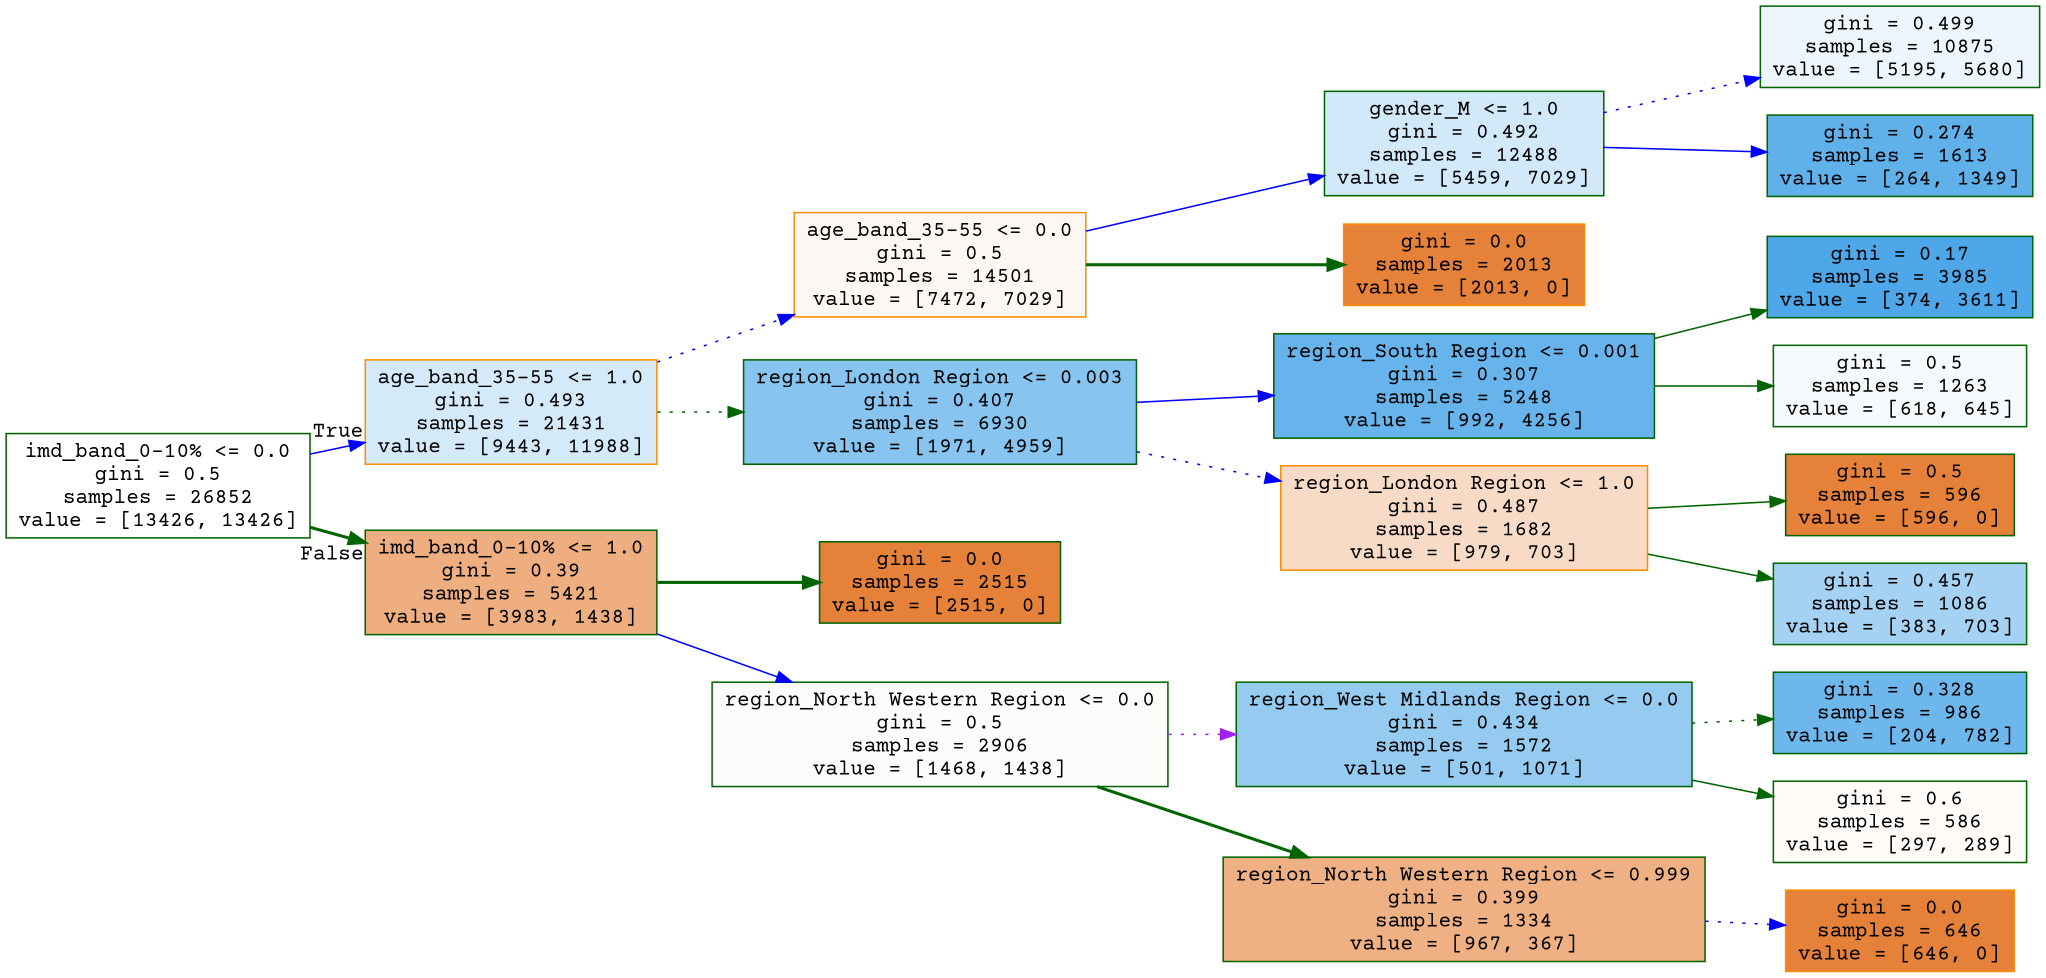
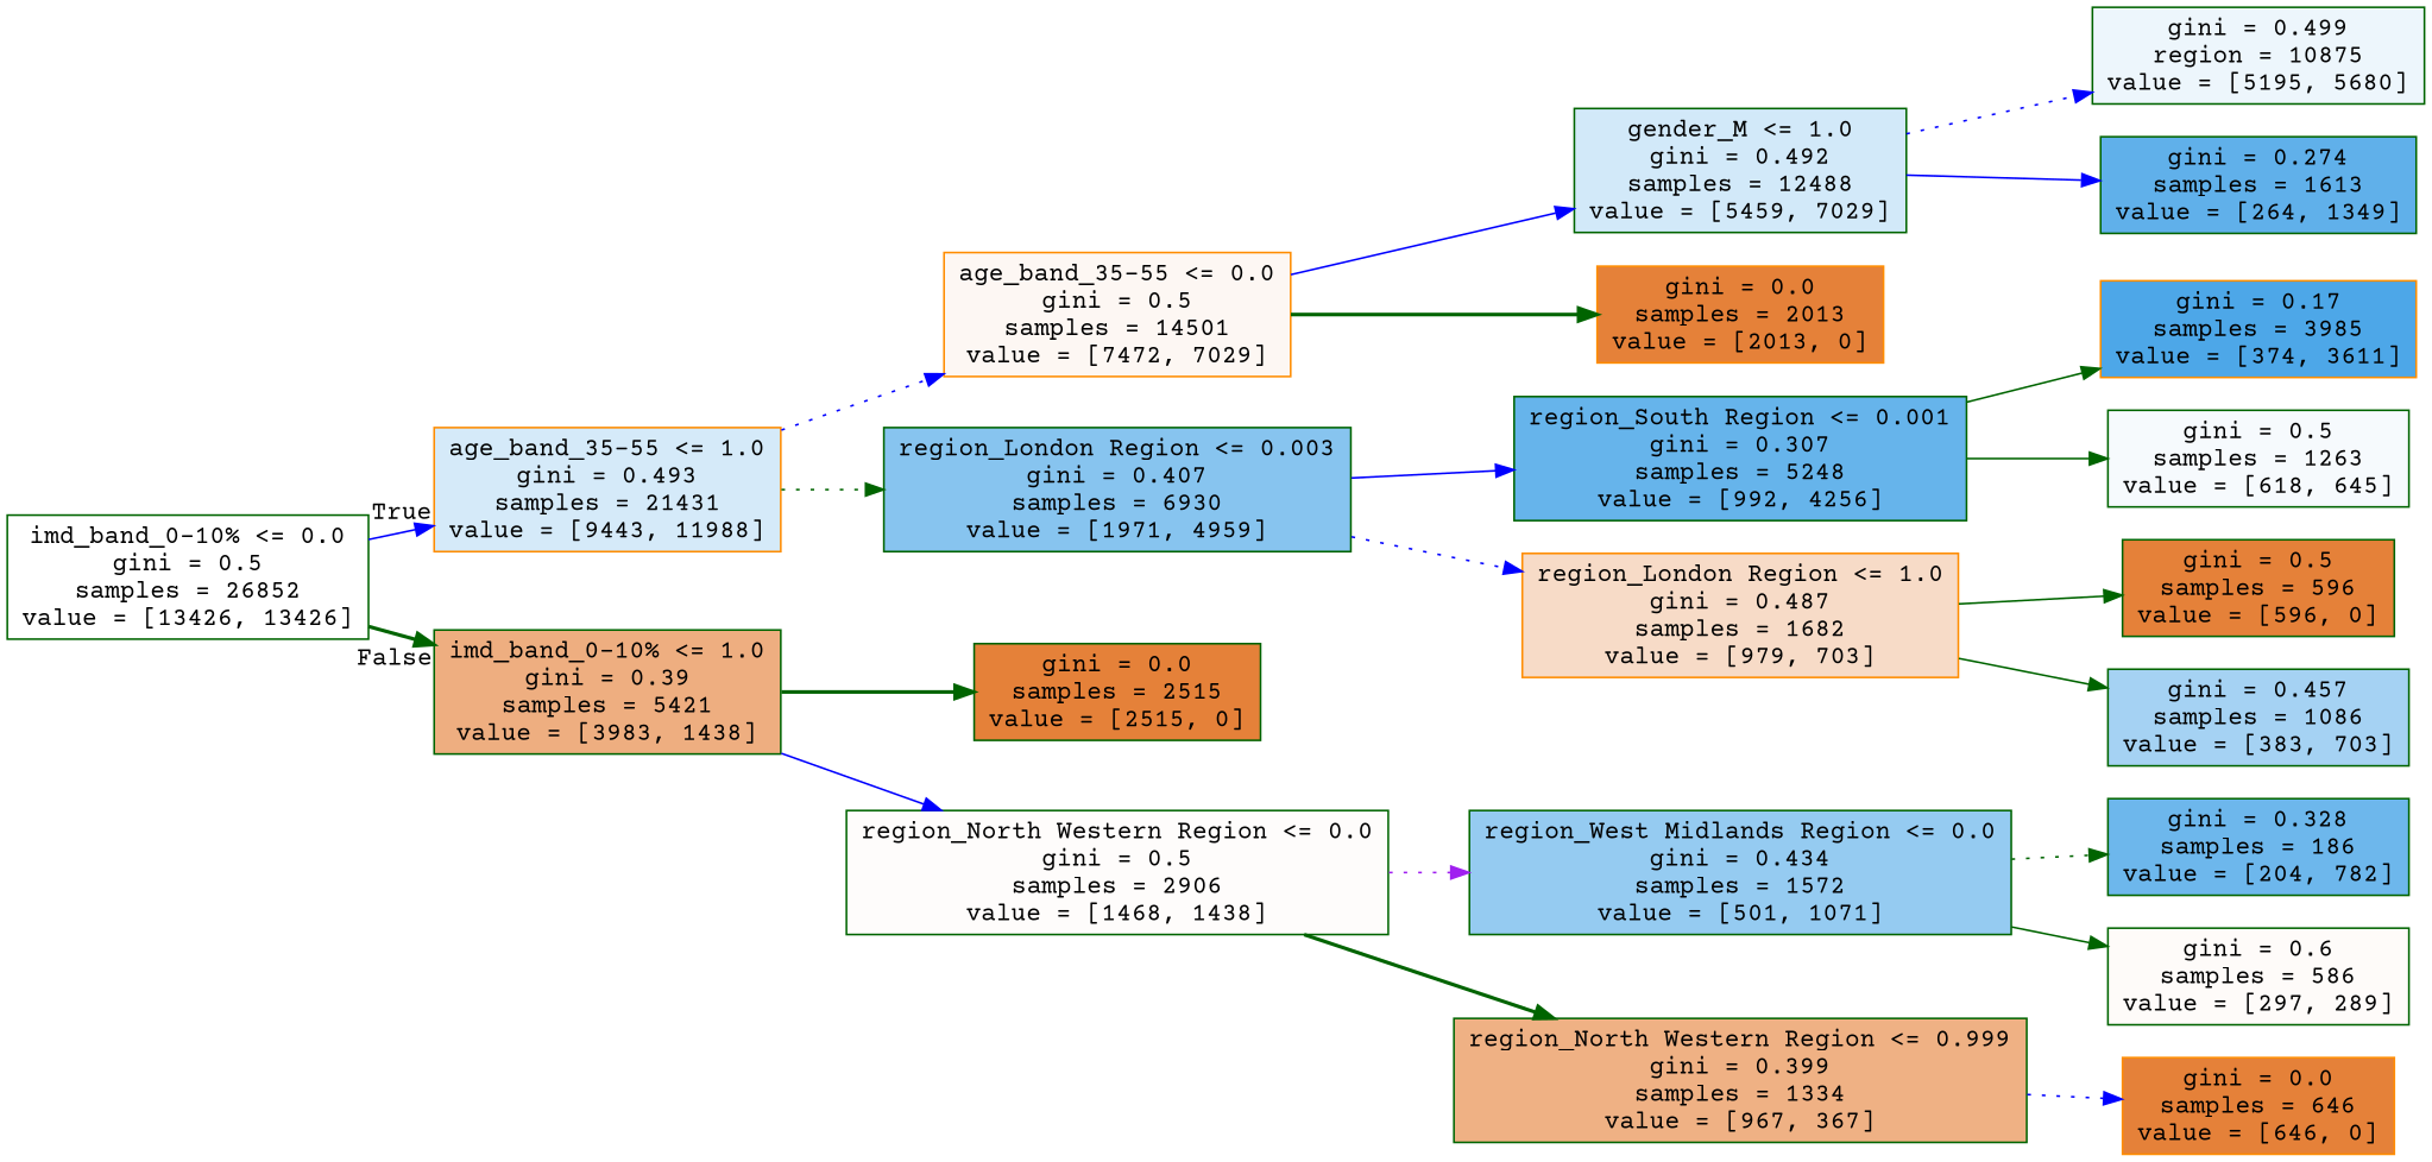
  digraph {
    fontname="Courier Prime"
    rankdir=LR
    node [color=darkgreen fillcolor="#e58139ff" fontname="Courier Prime" shape=box style=filled]
    edge [color=darkgreen fontname="Courier Prime" style=solid]
    n1 [fillcolor="#e5813900" label="imd_band_0-10% <= 0.0\ngini = 0.5\nsamples = 26852\nvalue = [13426, 13426]"]
    n2 [color=darkorange fillcolor="#399de536" label="age_band_35-55 <= 1.0\ngini = 0.493\nsamples = 21431\nvalue = [9443, 11988]"]
    n3 [fillcolor="#e58139a3" label="imd_band_0-10% <= 1.0\ngini = 0.39\nsamples = 5421\nvalue = [3983, 1438]"]
    n4 [color=darkorange fillcolor="#e581390f" label="age_band_35-55 <= 0.0\ngini = 0.5\nsamples = 14501\nvalue = [7472, 7029]"]
    n5 [fillcolor="#399de59a" label="region_London Region <= 0.003\ngini = 0.407\nsamples = 6930\nvalue = [1971, 4959]"]
    n6 [label="gini = 0.0\nsamples = 2515\nvalue = [2515, 0]"]
    n7 [fillcolor="#e5813905" label="region_North Western Region <= 0.0\ngini = 0.5\nsamples = 2906\nvalue = [1468, 1438]"]
    n8 [fillcolor="#399de539" label="gender_M <= 1.0\ngini = 0.492\nsamples = 12488\nvalue = [5459, 7029]"]
    n9 [color=darkorange label="gini = 0.0\nsamples = 2013\nvalue = [2013, 0]"]
    n10 [fillcolor="#399de5c4" label="region_South Region <= 0.001\ngini = 0.307\nsamples = 5248\nvalue = [992, 4256]"]
    n11 [color=darkorange fillcolor="#e5813948" label="region_London Region <= 1.0\ngini = 0.487\nsamples = 1682\nvalue = [979, 703]"]
-   n12 [fillcolor="#399de516" label="gini = 0.499\nsamples = 10875\nvalue = [5195, 5680]"]
+   n12 [fillcolor="#399de516" label="gini = 0.499\nregion = 10875\nvalue = [5195, 5680]"]
    n13 [fillcolor="#399de5cd" label="gini = 0.274\nsamples = 1613\nvalue = [264, 1349]"]
-   n14 [fillcolor="#399de5e5" label="gini = 0.17\nsamples = 3985\nvalue = [374, 3611]"]
+   n14 [color=darkorange fillcolor="#399de5e5" label="gini = 0.17\nsamples = 3985\nvalue = [374, 3611]"]
    n15 [fillcolor="#399de50b" label="gini = 0.5\nsamples = 1263\nvalue = [618, 645]"]
    n16 [label="gini = 0.5\nsamples = 596\nvalue = [596, 0]"]
    n17 [fillcolor="#399de574" label="gini = 0.457\nsamples = 1086\nvalue = [383, 703]"]
    n18 [fillcolor="#399de588" label="region_West Midlands Region <= 0.0\ngini = 0.434\nsamples = 1572\nvalue = [501, 1071]"]
    n19 [fillcolor="#e581399e" label="region_North Western Region <= 0.999\ngini = 0.399\nsamples = 1334\nvalue = [967, 367]"]
-   n20 [fillcolor="#399de5bc" label="gini = 0.328\nsamples = 986\nvalue = [204, 782]"]
+   n20 [fillcolor="#399de5bc" label="gini = 0.328\nsamples = 186\nvalue = [204, 782]"]
    n21 [fillcolor="#e5813907" label="gini = 0.6\nsamples = 586\nvalue = [297, 289]"]
    n22 [color=darkorange label="gini = 0.0\nsamples = 646\nvalue = [646, 0]"]
    n1 -> n2 [color=blue headlabel=True labelangle=45 labeldistance=2.5]
    n1 -> n3 [headlabel=False labelangle=-45 labeldistance=2.5 style=bold]
    n2 -> n4 [color=blue style=dotted]
    n2 -> n5 [style=dotted]
    n3 -> n6 [style=bold]
    n3 -> n7 [color=blue]
    n4 -> n8 [color=blue]
    n4 -> n9 [style=bold]
    n5 -> n10 [color=blue]
    n5 -> n11 [color=blue style=dotted]
    n7 -> n18 [color=purple style=dotted]
    n7 -> n19 [style=bold]
    n8 -> n12 [color=blue style=dotted]
    n8 -> n13 [color=blue]
    n10 -> n14
    n10 -> n15
    n11 -> n16
    n11 -> n17
    n18 -> n20 [style=dotted]
    n18 -> n21
    n19 -> n22 [color=blue style=dotted]
  }
